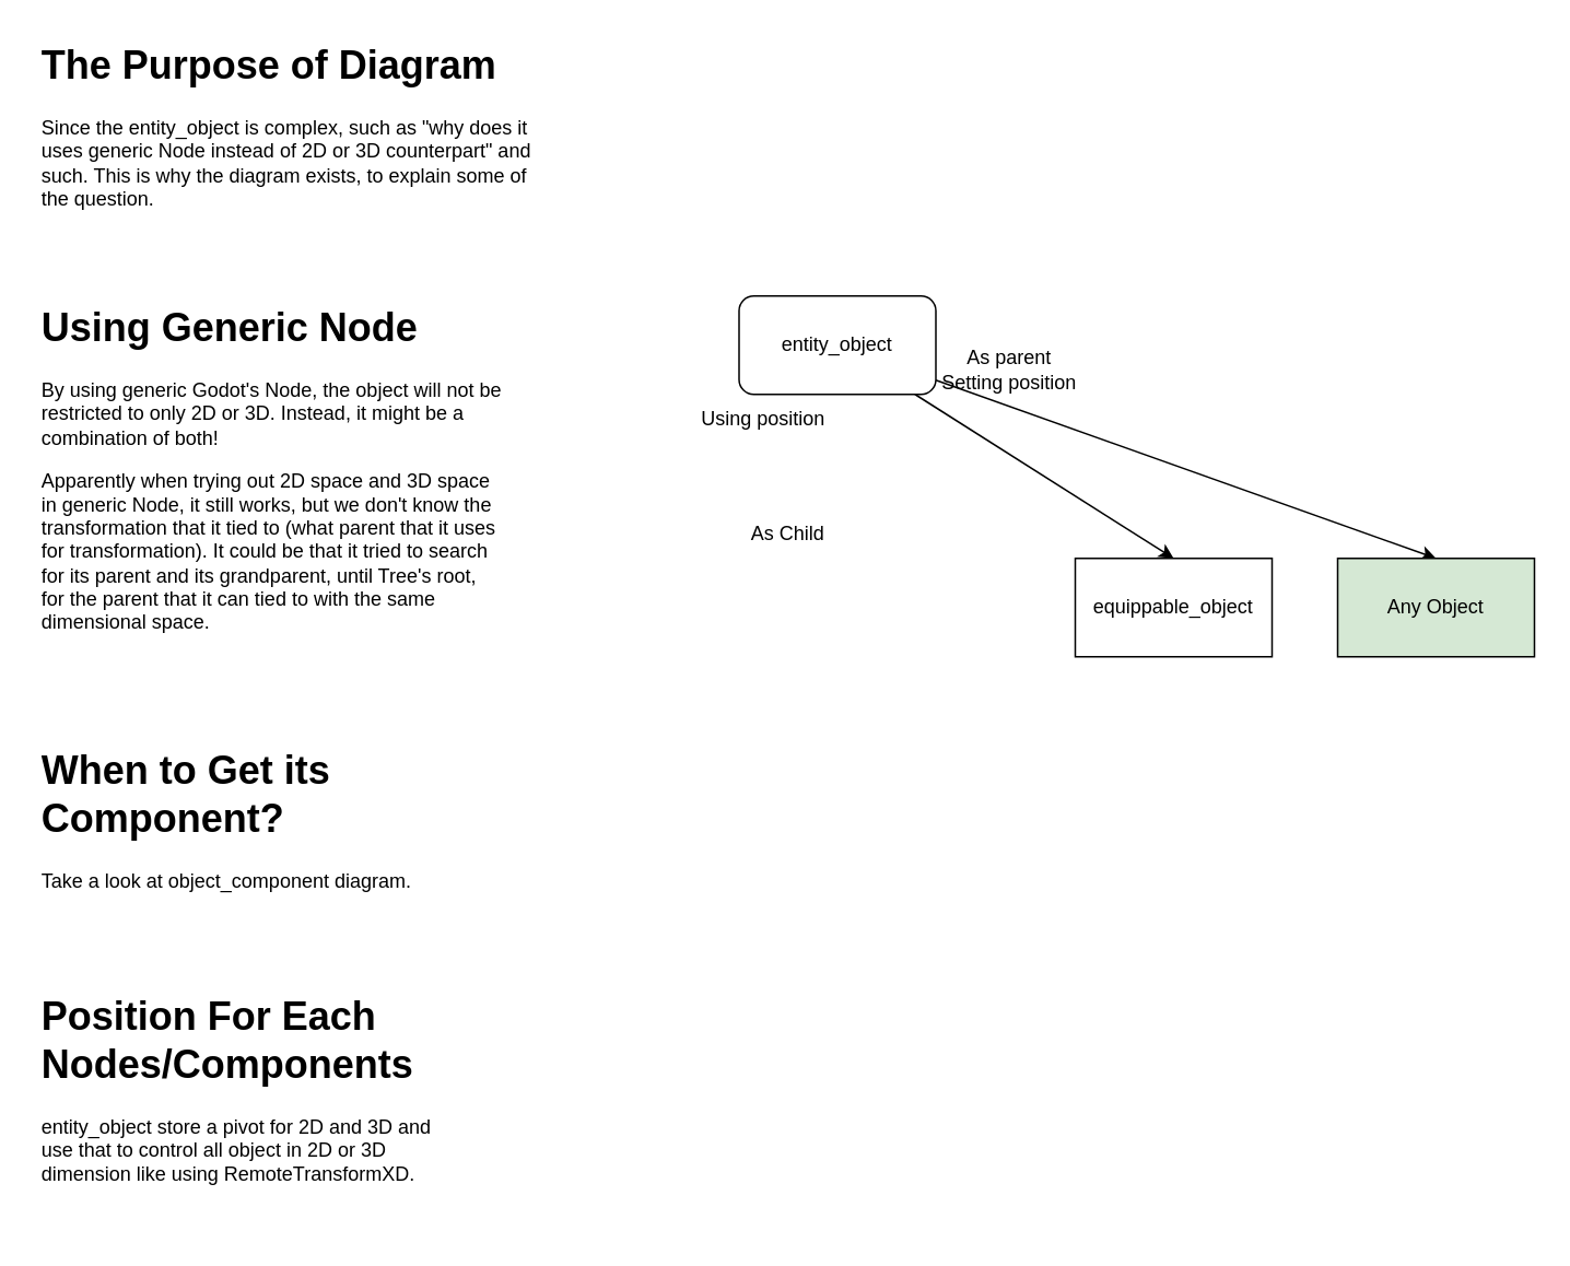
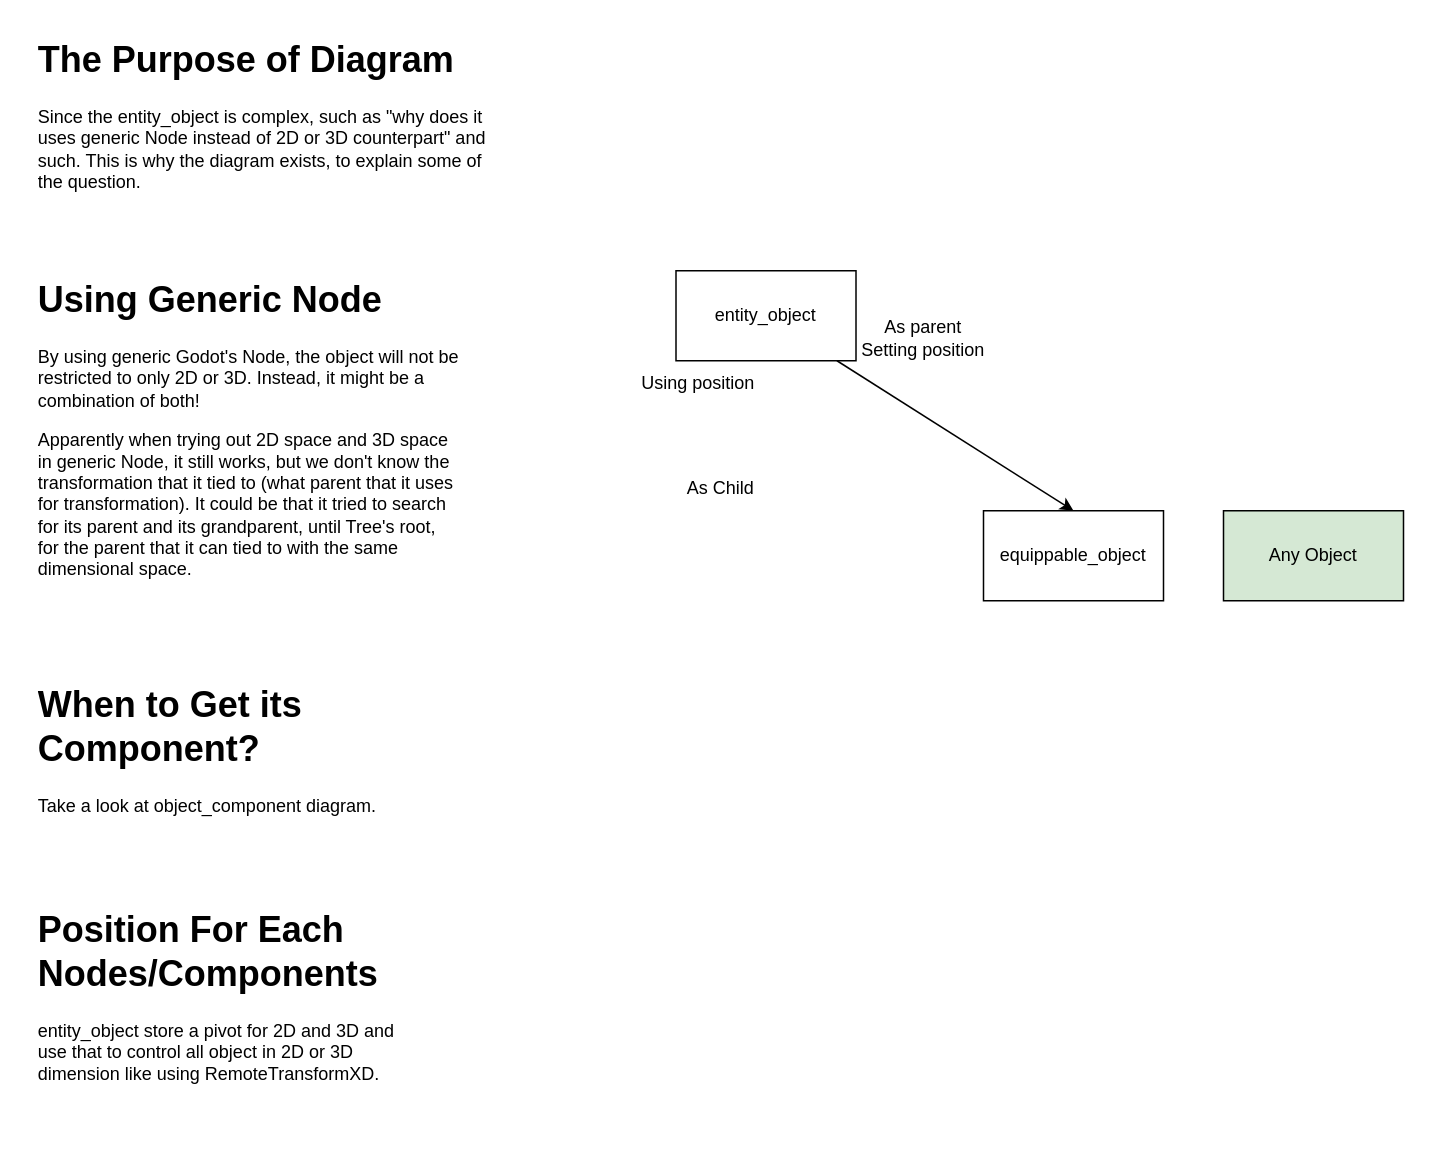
  <mxCell id="0" />
  <mxCell id="1" parent="0" />
- <mxCell id="2" style="edgeStyle=none;html=1;entryX=0.5;entryY=0;entryDx=0;entryDy=0;" edge="1" parent="1" source="3" target="9"><mxGeometry relative="1" as="geometry" /></mxCell>
- <mxCell id="3" value="entity_object" style="whiteSpace=wrap;html=1;rounded=1;" parent="1" vertex="1"><mxGeometry x="450" y="180" width="120" height="60" as="geometry" /></mxCell>
+ <mxCell id="3" value="entity_object" style="rounded=0;whiteSpace=wrap;html=1;" parent="1" vertex="1"><mxGeometry x="450" y="180" width="120" height="60" as="geometry" /></mxCell>
  <mxCell id="4" value="&lt;h1&gt;The Purpose of Diagram&lt;/h1&gt;&lt;p&gt;Since the entity_object is complex, such as &quot;why does it uses generic Node instead of 2D or 3D counterpart&quot; and such. This is why the diagram exists, to explain some of the question.&lt;/p&gt;" style="text;html=1;strokeColor=none;fillColor=none;spacing=5;spacingTop=-20;whiteSpace=wrap;overflow=hidden;rounded=0;" parent="1" vertex="1"><mxGeometry x="20" y="20" width="310" height="120" as="geometry" /></mxCell>
  <mxCell id="5" value="&lt;h1&gt;Using Generic Node&lt;/h1&gt;&lt;p&gt;By using generic Godot's Node, the object will not be restricted to only 2D or 3D. Instead, it might be a combination of both!&lt;/p&gt;&lt;p&gt;Apparently when trying out 2D space and 3D space in generic Node, it still works, but we don't know the transformation that it tied to (what parent that it uses for transformation). It could be that it tried to search for its parent and its grandparent, until Tree's root, for the parent that it can tied to with the same dimensional space.&lt;/p&gt;" style="text;html=1;strokeColor=none;fillColor=none;spacing=5;spacingTop=-20;whiteSpace=wrap;overflow=hidden;rounded=0;" parent="1" vertex="1"><mxGeometry x="20" y="180" width="290" height="220" as="geometry" /></mxCell>
  <mxCell id="6" value="&lt;h1&gt;When to Get its Component?&lt;/h1&gt;&lt;p&gt;Take a look at object_component diagram.&lt;/p&gt;" style="text;html=1;strokeColor=none;fillColor=none;spacing=5;spacingTop=-20;whiteSpace=wrap;overflow=hidden;rounded=0;" parent="1" vertex="1"><mxGeometry x="20" y="450" width="260" height="120" as="geometry" /></mxCell>
  <mxCell id="7" value="equippable_object" style="rounded=0;whiteSpace=wrap;html=1;" parent="1" vertex="1"><mxGeometry x="655" y="340" width="120" height="60" as="geometry" /></mxCell>
  <mxCell id="8" value="" style="endArrow=classic;html=1;entryX=0.5;entryY=0;entryDx=0;entryDy=0;" parent="1" source="3" target="7" edge="1"><mxGeometry width="50" height="50" relative="1" as="geometry"><mxPoint x="420" y="350" as="sourcePoint" /><mxPoint x="470" y="300" as="targetPoint" /></mxGeometry></mxCell>
  <mxCell id="9" value="Any Object" style="rounded=0;whiteSpace=wrap;html=1;fillColor=#d5e8d4;" vertex="1" parent="1"><mxGeometry x="815" y="340" width="120" height="60" as="geometry" /></mxCell>
  <mxCell id="10" value="As Child" style="text;html=1;strokeColor=none;fillColor=none;align=center;verticalAlign=middle;whiteSpace=wrap;rounded=0;" vertex="1" parent="1"><mxGeometry x="450" y="310" width="60" height="30" as="geometry" /></mxCell>
  <mxCell id="11" value="Using position" style="text;html=1;strokeColor=none;fillColor=none;align=center;verticalAlign=middle;whiteSpace=wrap;rounded=0;" vertex="1" parent="1"><mxGeometry x="420" y="240" width="90" height="30" as="geometry" /></mxCell>
  <mxCell id="12" value="As parent&lt;br&gt;Setting position" style="text;html=1;strokeColor=none;fillColor=none;align=center;verticalAlign=middle;whiteSpace=wrap;rounded=0;" vertex="1" parent="1"><mxGeometry x="570" y="210" width="90" height="30" as="geometry" /></mxCell>
  <mxCell id="13" value="&lt;h1&gt;Position For Each Nodes/Components&lt;/h1&gt;&lt;p&gt;entity_object store a pivot for 2D and 3D and use that to control all object in 2D or 3D dimension like using RemoteTransformXD.&lt;/p&gt;" style="text;html=1;strokeColor=none;fillColor=none;spacing=5;spacingTop=-20;whiteSpace=wrap;overflow=hidden;rounded=0;" vertex="1" parent="1"><mxGeometry x="20" y="600" width="250" height="150" as="geometry" /></mxCell>
